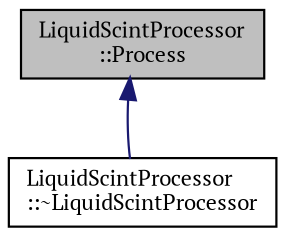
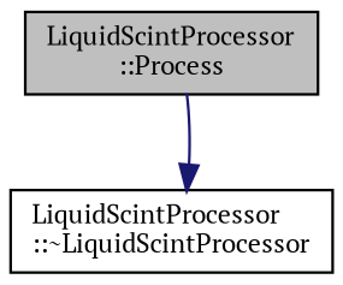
  digraph {
    rankdir=TB
    fontname="PT Serif"
    node [color=black fontname="PT Serif" fontsize=10 shape=record style=filled]
    n1 [fillcolor=grey75 fontcolor=black height=0.2 label="LiquidScintProcessor\l::Process" width=0.4]
    n2 [fillcolor=white height=0.2 label="LiquidScintProcessor\l::~LiquidScintProcessor" width=0.4]
-   n1 -> n2 [color=midnightblue dir=back fontname="PT Serif" fontsize=10 labelfontname=Helvetica labelfontsize=10 style=solid]
+   n2 -> n1 [color=midnightblue dir=back fontname="PT Serif" fontsize=10 labelfontname=Helvetica labelfontsize=10 style=solid]
  }
